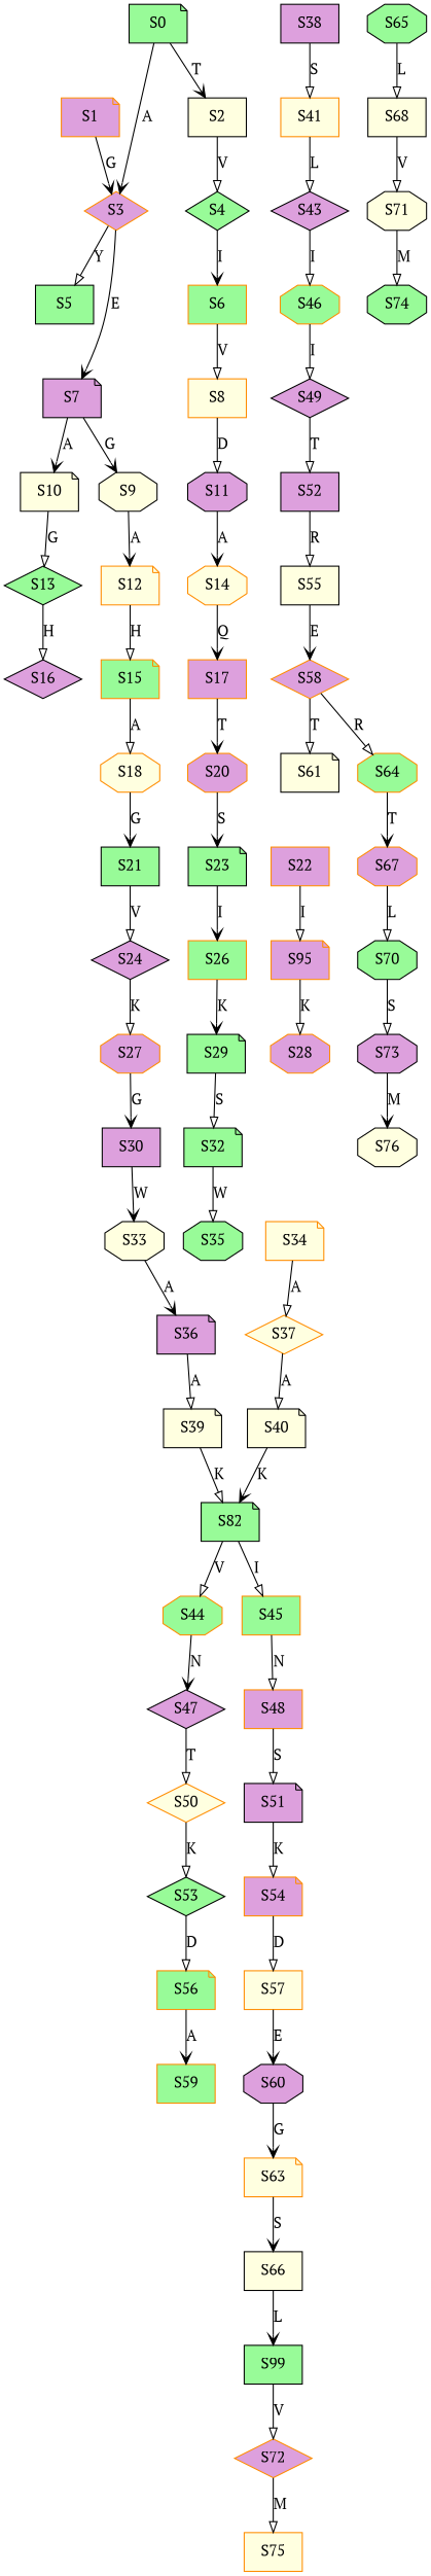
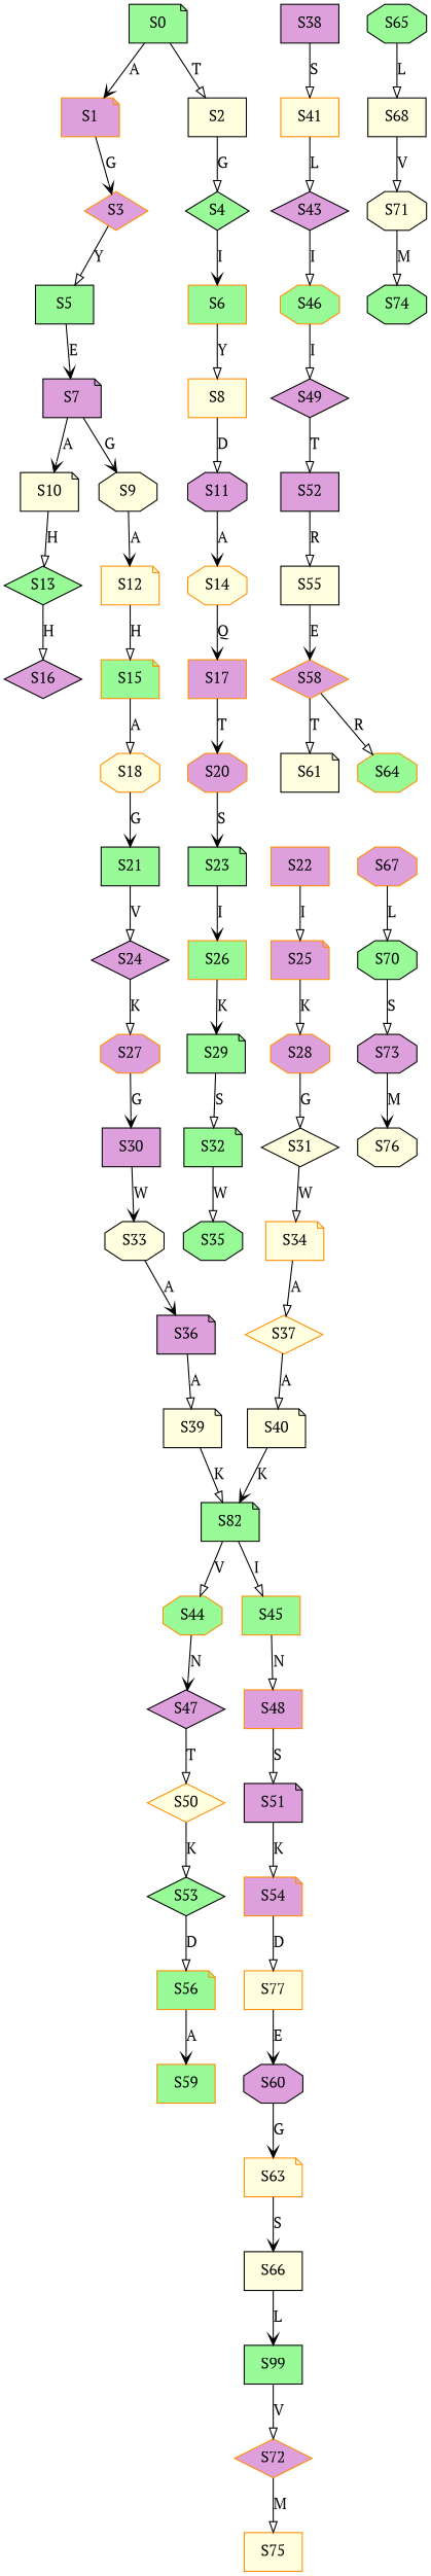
  strict digraph {
    fontname="PT Serif"
    node [color=black fillcolor=plum fontname="PT Serif" shape=box style=filled]
    edge [arrowhead=onormal fontname="PT Serif"]
    S0 [fillcolor=palegreen shape=note]
    S1 [color=darkorange shape=note]
    S2 [fillcolor=lightyellow]
    S3 [color=darkorange shape=diamond]
    S4 [fillcolor=palegreen shape=diamond]
    S5 [fillcolor=palegreen]
    S6 [color=darkorange fillcolor=palegreen]
    S7 [shape=note]
    S8 [color=darkorange fillcolor=lightyellow]
    S9 [fillcolor=lightyellow shape=octagon]
    S10 [fillcolor=lightyellow shape=note]
    S11 [shape=octagon]
    S12 [color=darkorange fillcolor=lightyellow shape=note]
    S13 [fillcolor=palegreen shape=diamond]
    S14 [color=darkorange fillcolor=lightyellow shape=octagon]
    S15 [color=darkorange fillcolor=palegreen shape=note]
    S16 [shape=diamond]
    S17 [color=darkorange]
    S18 [color=darkorange fillcolor=lightyellow shape=octagon]
    S20 [color=darkorange shape=octagon]
    S21 [fillcolor=palegreen]
    S23 [fillcolor=palegreen shape=note]
    S24 [shape=diamond]
    S22 [color=darkorange]
-   S25 [color=darkorange shape=note label=S95]
+   S25 [color=darkorange shape=note]
    S26 [color=darkorange fillcolor=palegreen]
    S27 [color=darkorange shape=octagon]
    S28 [color=darkorange shape=octagon]
    S29 [fillcolor=palegreen shape=note]
    S30
+   S31 [fillcolor=lightyellow shape=diamond]
    S32 [fillcolor=palegreen shape=note]
    S33 [fillcolor=lightyellow shape=octagon]
    S34 [color=darkorange fillcolor=lightyellow shape=note]
    S35 [fillcolor=palegreen shape=octagon]
    S36 [shape=note]
    S37 [color=darkorange fillcolor=lightyellow shape=diamond]
    S39 [fillcolor=lightyellow shape=note]
    S40 [fillcolor=lightyellow shape=note]
    S38
    S41 [color=darkorange fillcolor=lightyellow]
    n42 [fillcolor=palegreen label=S82 shape=note]
    S43 [shape=diamond]
    S44 [color=darkorange fillcolor=palegreen shape=octagon]
    S45 [color=darkorange fillcolor=palegreen]
    S46 [color=darkorange fillcolor=palegreen shape=octagon]
    S47 [shape=diamond]
    S48 [color=darkorange]
    S49 [shape=diamond]
    S50 [color=darkorange fillcolor=lightyellow shape=diamond]
    S51 [shape=note]
    S52
    S53 [fillcolor=palegreen shape=diamond]
    S54 [color=darkorange shape=note]
    S55 [fillcolor=lightyellow]
    S56 [color=darkorange fillcolor=palegreen shape=note]
-   S57 [color=darkorange fillcolor=lightyellow]
+   S57 [color=darkorange fillcolor=lightyellow label=S77]
    S58 [color=darkorange shape=diamond]
    S59 [color=darkorange fillcolor=palegreen]
    S60 [shape=octagon]
    S61 [fillcolor=lightyellow shape=note]
    S64 [color=darkorange fillcolor=palegreen shape=octagon]
    S63 [color=darkorange fillcolor=lightyellow shape=note]
    S66 [fillcolor=lightyellow]
    S67 [color=darkorange shape=octagon]
    S65 [fillcolor=palegreen shape=octagon]
    S68 [fillcolor=lightyellow]
    n68 [fillcolor=palegreen label=S99]
    S70 [fillcolor=palegreen shape=octagon]
    S71 [fillcolor=lightyellow shape=octagon]
    S72 [color=darkorange shape=diamond]
    S73 [shape=octagon]
    S74 [fillcolor=palegreen shape=octagon]
    S75 [color=darkorange fillcolor=lightyellow]
    S76 [fillcolor=lightyellow shape=octagon]
-   S0 -> S3 [arrowhead=vee label=A]
-   S0 -> S2 [arrowhead=vee label=T]
+   S0 -> S1 [arrowhead=vee label=A]
+   S0 -> S2 [label=T]
    S1 -> S3 [arrowhead=vee label=G]
-   S2 -> S4 [label=V]
+   S2 -> S4 [label=G]
    S3 -> S5 [label=Y]
    S4 -> S6 [arrowhead=vee label=I]
-   S3 -> S7 [arrowhead=vee label=E]
-   S6 -> S8 [label=V]
+   S5 -> S7 [arrowhead=vee label=E]
+   S6 -> S8 [label=Y]
    S7 -> S9 [arrowhead=vee label=G]
    S7 -> S10 [arrowhead=vee label=A]
    S8 -> S11 [label=D]
    S9 -> S12 [arrowhead=vee label=A]
-   S10 -> S13 [label=G]
+   S10 -> S13 [label=H]
    S11 -> S14 [arrowhead=vee label=A]
    S12 -> S15 [label=H]
    S13 -> S16 [label=H]
    S14 -> S17 [arrowhead=vee label=Q]
    S15 -> S18 [label=A]
    S17 -> S20 [arrowhead=vee label=T]
    S18 -> S21 [arrowhead=vee label=G]
    S20 -> S23 [arrowhead=vee label=S]
    S21 -> S24 [label=V]
    S23 -> S26 [arrowhead=vee label=I]
    S24 -> S27 [label=K]
    S22 -> S25 [label=I]
    S25 -> S28 [label=K]
    S26 -> S29 [arrowhead=vee label=K]
    S27 -> S30 [arrowhead=vee label=G]
+   S28 -> S31 [label=G]
    S29 -> S32 [label=S]
    S30 -> S33 [arrowhead=vee label=W]
+   S31 -> S34 [label=W]
    S32 -> S35 [label=W]
    S33 -> S36 [arrowhead=vee label=A]
    S34 -> S37 [label=A]
    S36 -> S39 [label=A]
    S37 -> S40 [label=A]
    S39 -> n42 [label=K]
    S40 -> n42 [arrowhead=vee label=K]
    S38 -> S41 [label=S]
    S41 -> S43 [label=L]
    n42 -> S44 [label=V]
    n42 -> S45 [label=I]
    S43 -> S46 [label=I]
    S44 -> S47 [arrowhead=vee label=N]
    S45 -> S48 [label=N]
    S46 -> S49 [label=I]
    S47 -> S50 [label=T]
    S48 -> S51 [label=S]
    S49 -> S52 [label=T]
    S50 -> S53 [label=K]
    S51 -> S54 [label=K]
    S52 -> S55 [label=R]
    S53 -> S56 [label=D]
    S54 -> S57 [label=D]
    S55 -> S58 [arrowhead=vee label=E]
    S56 -> S59 [arrowhead=vee label=A]
    S57 -> S60 [arrowhead=vee label=E]
    S58 -> S61 [label=T]
    S58 -> S64 [label=R]
    S60 -> S63 [arrowhead=vee label=G]
-   S64 -> S67 [arrowhead=vee label=T]
    S63 -> S66 [arrowhead=vee label=S]
    S66 -> n68 [arrowhead=vee label=L]
    S67 -> S70 [label=L]
    S65 -> S68 [label=L]
    S68 -> S71 [label=V]
    n68 -> S72 [label=V]
    S70 -> S73 [label=S]
    S71 -> S74 [label=M]
    S72 -> S75 [label=M]
    S73 -> S76 [arrowhead=vee label=M]
  }
